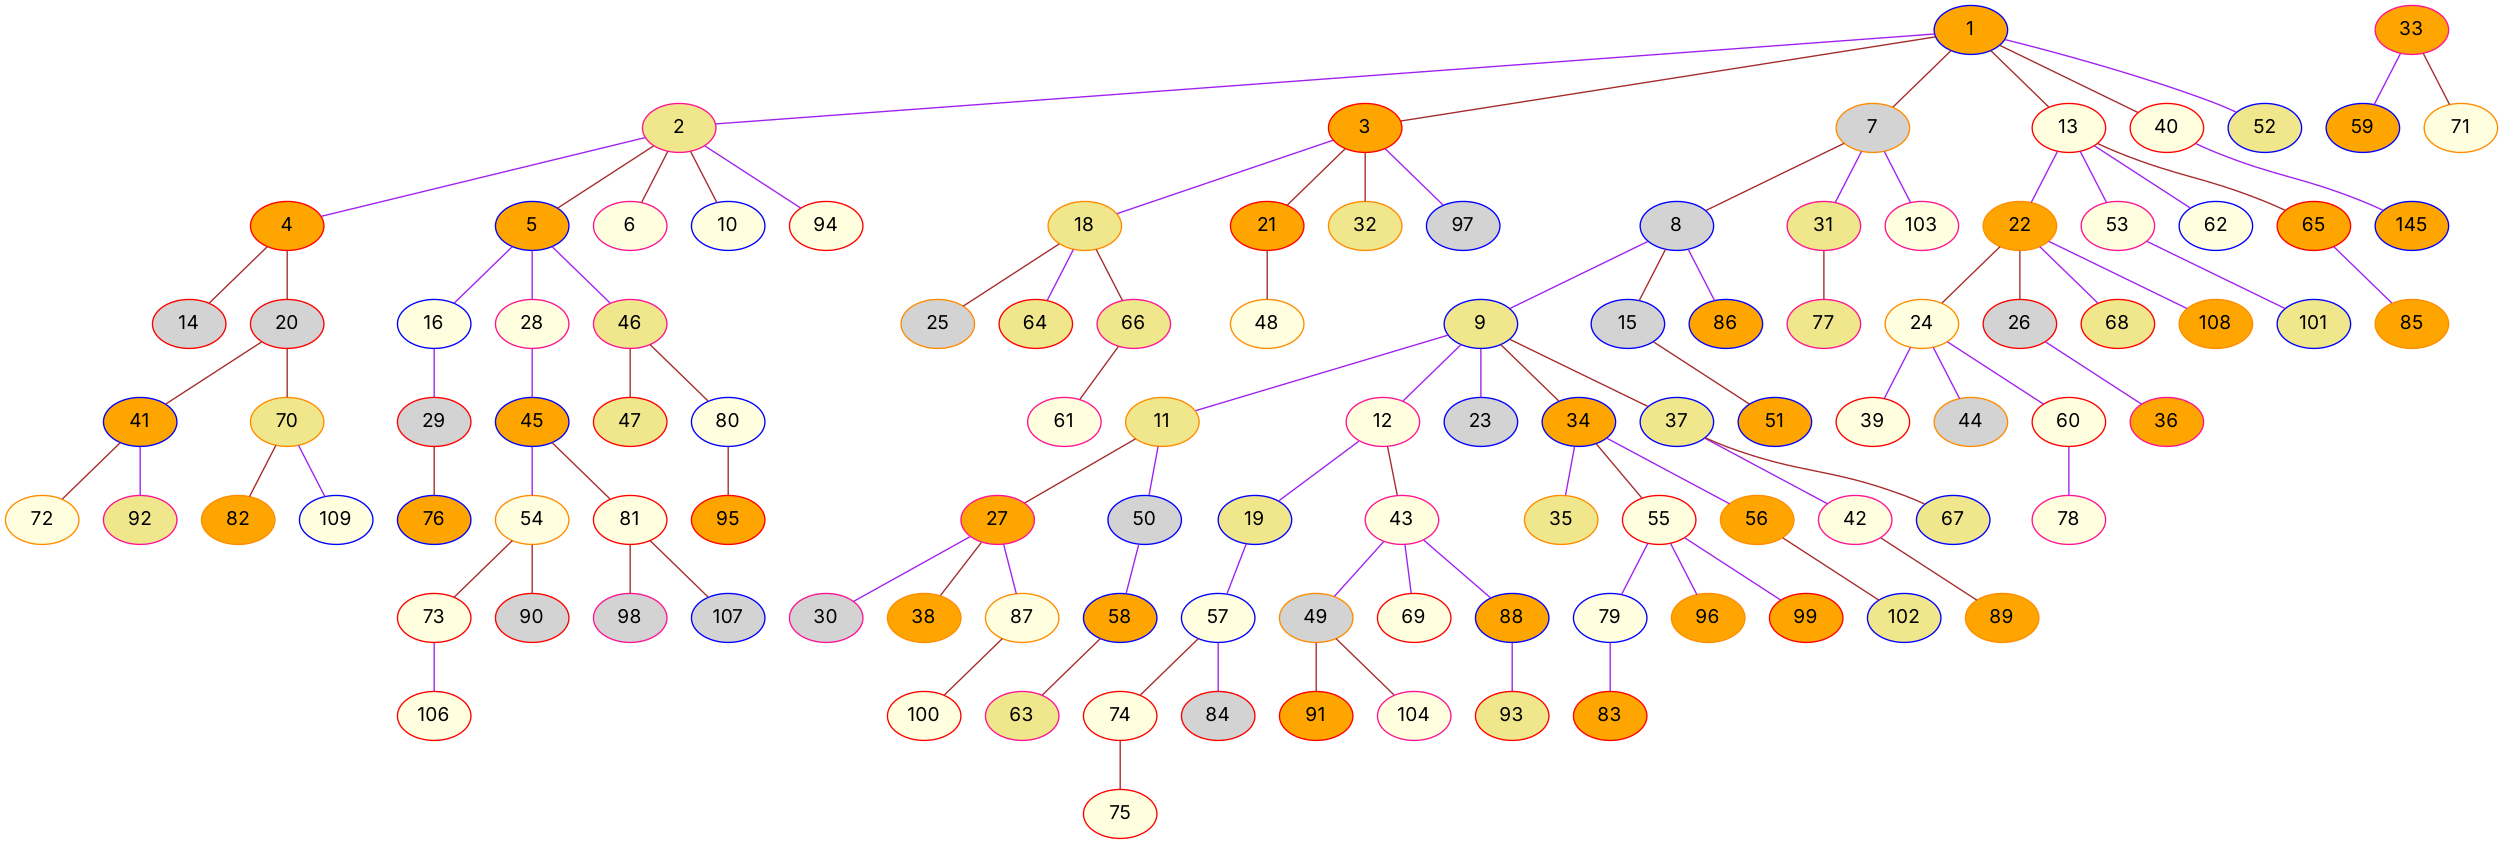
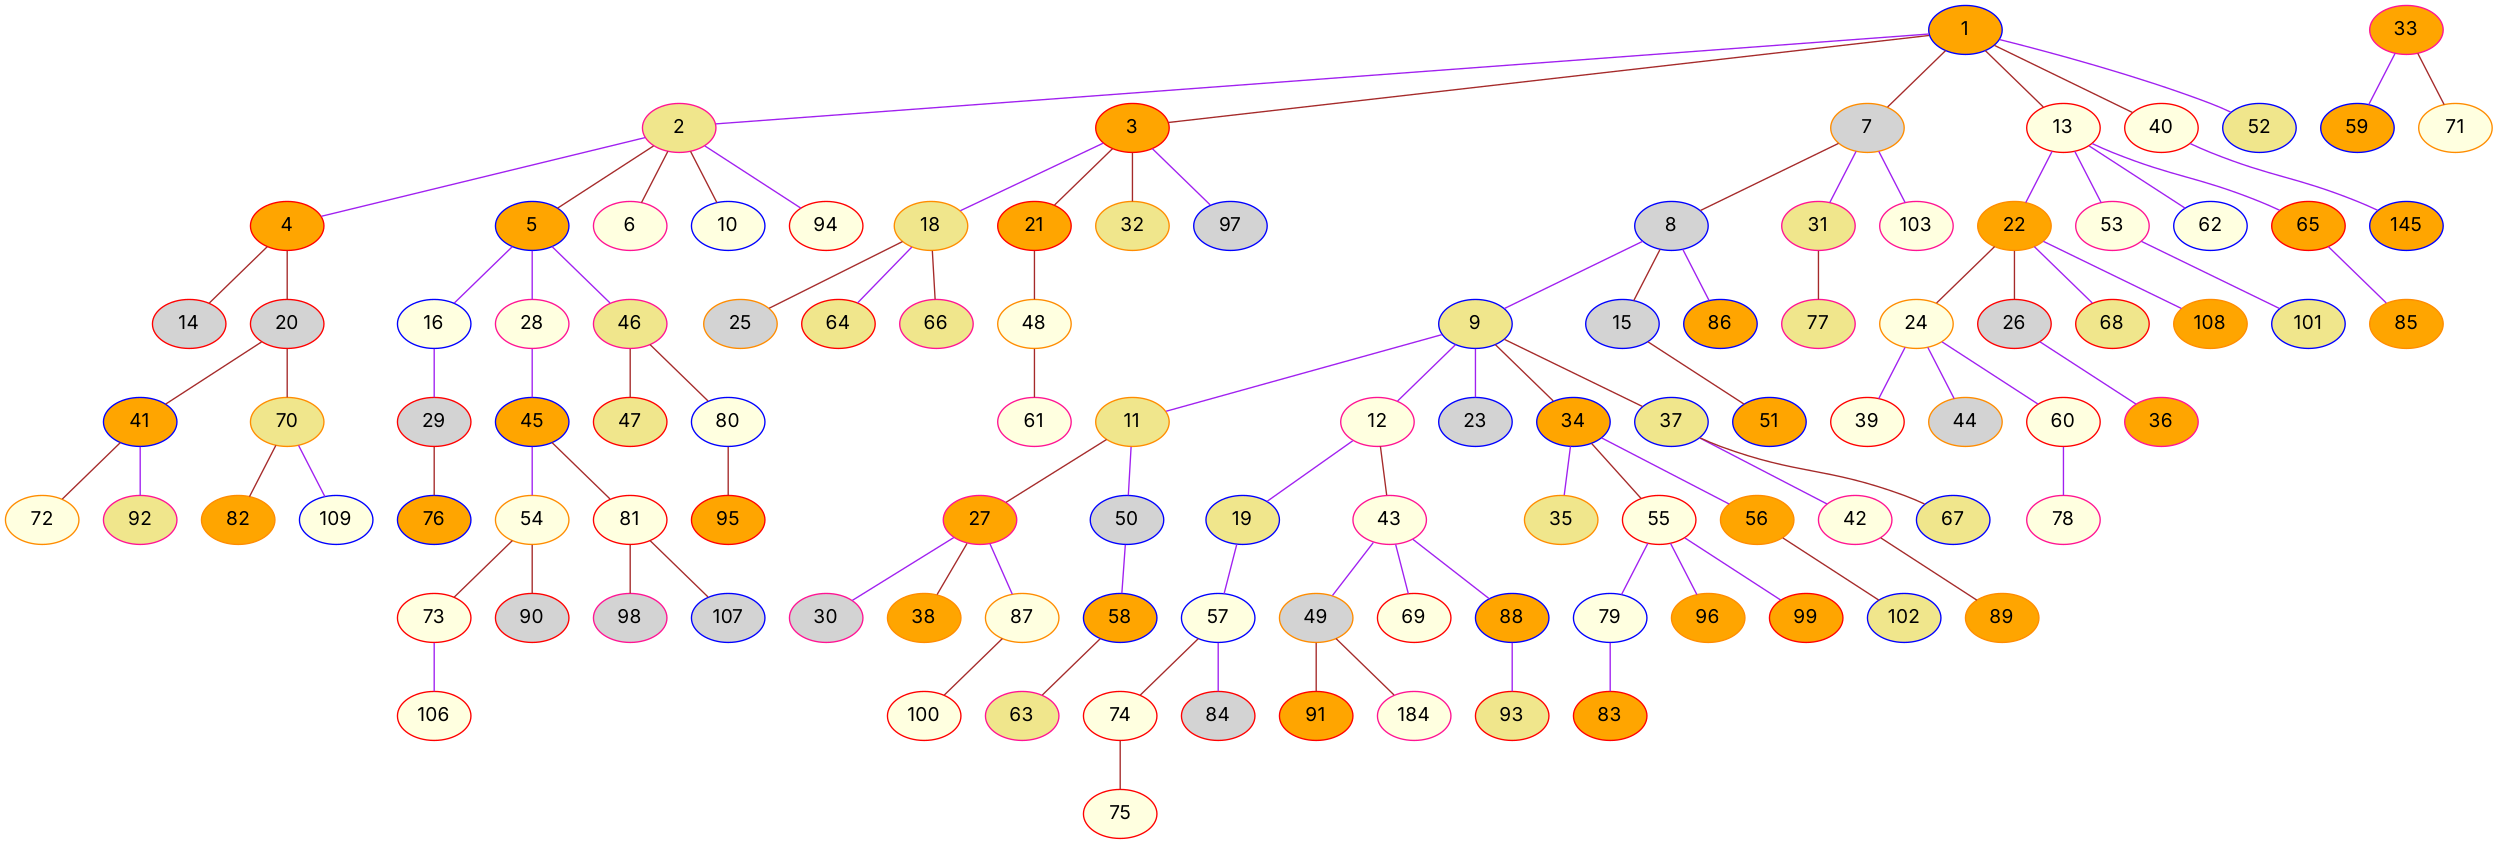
  graph {
    fontname=Inter
    node [color=blue fillcolor=lightyellow fontname=Inter style=filled]
    edge [color=purple fontname=Inter]
    1 [fillcolor=orange]
    2 [color=deeppink fillcolor=khaki]
    3 [color=red fillcolor=orange]
    7 [color=darkorange fillcolor=lightgrey]
    13 [color=red]
    40 [color=red]
    52 [fillcolor=khaki]
    4 [color=red fillcolor=orange]
    5 [fillcolor=orange]
    6 [color=deeppink]
    10
    94 [color=red]
    18 [color=darkorange fillcolor=khaki]
    21 [color=red fillcolor=orange]
    32 [color=darkorange fillcolor=khaki]
    97 [fillcolor=lightgrey]
    8 [fillcolor=lightgrey]
    31 [color=deeppink fillcolor=khaki]
    103 [color=deeppink]
    22 [color=darkorange fillcolor=orange]
    53 [color=deeppink]
    62
    65 [color=red fillcolor=orange]
    n24 [fillcolor=orange label=145]
    14 [color=red fillcolor=lightgrey]
    20 [color=red fillcolor=lightgrey]
    16
    28 [color=deeppink]
    46 [color=deeppink fillcolor=khaki]
    25 [color=darkorange fillcolor=lightgrey]
    64 [color=red fillcolor=khaki]
    66 [color=deeppink fillcolor=khaki]
    48 [color=darkorange]
    41 [fillcolor=orange]
    70 [color=darkorange fillcolor=khaki]
    29 [color=red fillcolor=lightgrey]
    45 [fillcolor=orange]
    47 [color=red fillcolor=khaki]
    80
    9 [fillcolor=khaki]
    15 [fillcolor=lightgrey]
    86 [fillcolor=orange]
    77 [color=deeppink fillcolor=khaki]
    11 [color=darkorange fillcolor=khaki]
    12 [color=deeppink]
    23 [fillcolor=lightgrey]
    34 [fillcolor=orange]
    37 [fillcolor=khaki]
    51 [fillcolor=orange]
    27 [color=deeppink fillcolor=orange]
    50 [fillcolor=lightgrey]
    19 [fillcolor=khaki]
    43 [color=deeppink]
    35 [color=darkorange fillcolor=khaki]
    55 [color=red]
    56 [color=darkorange fillcolor=orange]
    42 [color=deeppink]
    67 [fillcolor=khaki]
    30 [color=deeppink fillcolor=lightgrey]
    38 [color=darkorange fillcolor=orange]
    87 [color=darkorange]
    58 [fillcolor=orange]
    57
    49 [color=darkorange fillcolor=lightgrey]
    69 [color=red]
    88 [fillcolor=orange]
    24 [color=darkorange]
    26 [color=red fillcolor=lightgrey]
    68 [color=red fillcolor=khaki]
    108 [color=darkorange fillcolor=orange]
    101 [fillcolor=khaki]
    85 [color=darkorange fillcolor=orange]
    76 [fillcolor=orange]
    74 [color=red]
    84 [color=red fillcolor=lightgrey]
    72 [color=darkorange]
    92 [color=deeppink fillcolor=khaki]
    82 [color=darkorange fillcolor=orange]
    109
    61 [color=deeppink]
    39 [color=red]
    44 [color=darkorange fillcolor=lightgrey]
    60 [color=red]
    36 [color=deeppink fillcolor=orange]
    78 [color=deeppink]
    100 [color=red]
    54 [color=darkorange]
    81 [color=red]
    33 [color=deeppink fillcolor=orange]
    59 [fillcolor=orange]
    71 [color=darkorange]
    79
    96 [color=darkorange fillcolor=orange]
    99 [color=red fillcolor=orange]
    102 [fillcolor=khaki]
    89 [color=darkorange fillcolor=orange]
    91 [color=red fillcolor=orange]
-   104 [color=deeppink]
+   104 [color=deeppink label=184]
    93 [color=red fillcolor=khaki]
    73 [color=red]
    90 [color=red fillcolor=lightgrey]
    98 [color=deeppink fillcolor=lightgrey]
    107 [fillcolor=lightgrey]
    95 [color=red fillcolor=orange]
    63 [color=deeppink fillcolor=khaki]
    106 [color=red]
    83 [color=red fillcolor=orange]
    75 [color=red]
    1 -- 2
    1 -- 3 [color=brown]
    1 -- 7 [color=brown]
    1 -- 13 [color=brown]
    1 -- 40 [color=brown]
    1 -- 52
    2 -- 4
    2 -- 5 [color=brown]
    2 -- 6 [color=brown]
    2 -- 10 [color=brown]
    2 -- 94
    3 -- 18
    3 -- 21 [color=brown]
    3 -- 32 [color=brown]
    3 -- 97
    7 -- 8 [color=brown]
    7 -- 31
    7 -- 103
    13 -- 22
    13 -- 53
    13 -- 62
-   13 -- 65 [color=brown]
+   13 -- 65
    40 -- n24
    4 -- 14 [color=brown]
    4 -- 20 [color=brown]
    5 -- 16
    5 -- 28
    5 -- 46
    18 -- 25 [color=brown]
    18 -- 64
    18 -- 66 [color=brown]
    21 -- 48 [color=brown]
    8 -- 9
    8 -- 15 [color=brown]
    8 -- 86
    31 -- 77 [color=brown]
    22 -- 24 [color=brown]
    22 -- 26 [color=brown]
    22 -- 68
    22 -- 108
    53 -- 101
    65 -- 85
    20 -- 41 [color=brown]
    20 -- 70 [color=brown]
    16 -- 29
    28 -- 45
    46 -- 47 [color=brown]
    46 -- 80 [color=brown]
-   66 -- 61 [color=brown]
+   48 -- 61 [color=brown]
    41 -- 72 [color=brown]
    41 -- 92
    70 -- 82 [color=brown]
    70 -- 109
    29 -- 76 [color=brown]
    45 -- 54
    45 -- 81 [color=brown]
    80 -- 95 [color=brown]
    9 -- 11
    9 -- 12
    9 -- 23
    9 -- 34 [color=brown]
    9 -- 37 [color=brown]
    15 -- 51 [color=brown]
    11 -- 27 [color=brown]
    11 -- 50
    12 -- 19
    12 -- 43 [color=brown]
    34 -- 35
    34 -- 55 [color=brown]
    34 -- 56
    37 -- 42
    37 -- 67 [color=brown]
    27 -- 30
    27 -- 38 [color=brown]
    27 -- 87
    50 -- 58
    19 -- 57
    43 -- 49
    43 -- 69
    43 -- 88
    55 -- 79
    55 -- 96
    55 -- 99
    56 -- 102 [color=brown]
    42 -- 89 [color=brown]
    87 -- 100 [color=brown]
    58 -- 63 [color=brown]
    57 -- 74 [color=brown]
    57 -- 84
    49 -- 91 [color=brown]
    49 -- 104 [color=brown]
    88 -- 93
    24 -- 39
    24 -- 44
    24 -- 60
    26 -- 36
    74 -- 75 [color=brown]
    60 -- 78
    54 -- 73 [color=brown]
    54 -- 90 [color=brown]
    81 -- 98 [color=brown]
    81 -- 107 [color=brown]
    33 -- 59
    33 -- 71 [color=brown]
    79 -- 83
    73 -- 106
  }
